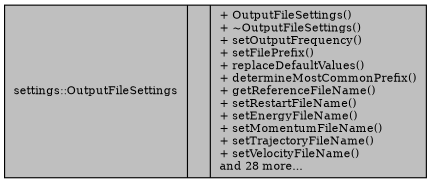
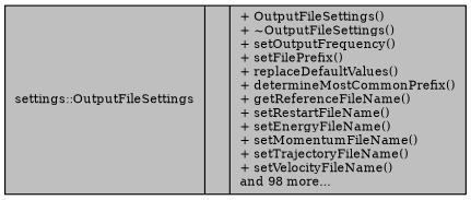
  digraph {
    rankdir=LR
    fontname="DejaVu Serif"
-   n1 [color=black fillcolor=grey75 fontcolor=black fontname="DejaVu Serif" fontsize=10 height=0.2 label="{settings::OutputFileSettings\n||+ OutputFileSettings()\l+ ~OutputFileSettings()\l+ setOutputFrequency()\l+ setFilePrefix()\l+ replaceDefaultValues()\l+ determineMostCommonPrefix()\l+ getReferenceFileName()\l+ setRestartFileName()\l+ setEnergyFileName()\l+ setMomentumFileName()\l+ setTrajectoryFileName()\l+ setVelocityFileName()\land 28 more...\l}" shape=record style=filled width=0.4]
+   n1 [color=black fillcolor=grey75 fontcolor=black fontname="DejaVu Serif" fontsize=10 height=0.2 label="{settings::OutputFileSettings\n||+ OutputFileSettings()\l+ ~OutputFileSettings()\l+ setOutputFrequency()\l+ setFilePrefix()\l+ replaceDefaultValues()\l+ determineMostCommonPrefix()\l+ getReferenceFileName()\l+ setRestartFileName()\l+ setEnergyFileName()\l+ setMomentumFileName()\l+ setTrajectoryFileName()\l+ setVelocityFileName()\land 98 more...\l}" shape=record style=filled width=0.4]
  }
